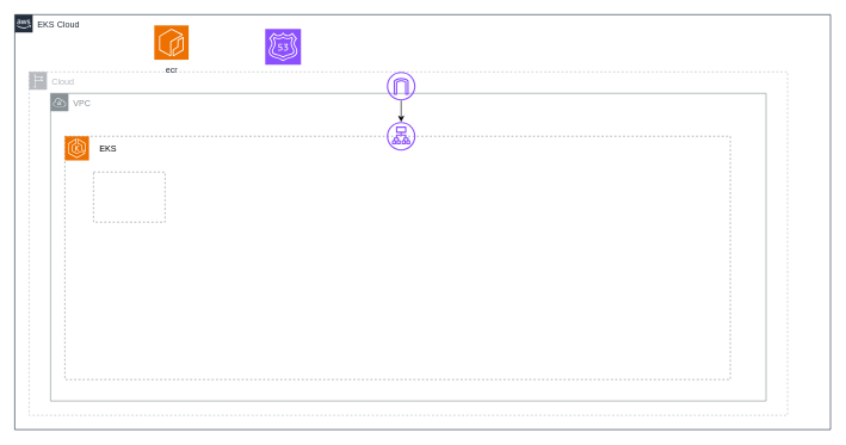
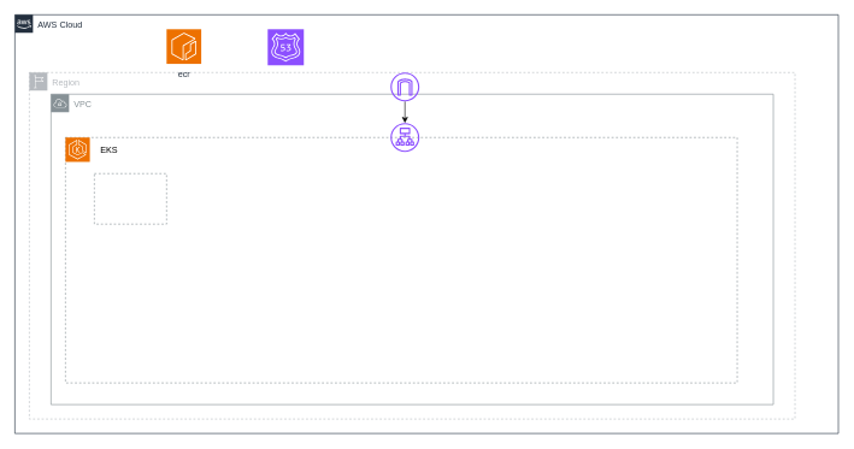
  <mxCell id="0" />
  <mxCell id="1" parent="0" />
- <mxCell id="2" value="EKS Cloud" style="points=[[0,0],[0.25,0],[0.5,0],[0.75,0],[1,0],[1,0.25],[1,0.5],[1,0.75],[1,1],[0.75,1],[0.5,1],[0.25,1],[0,1],[0,0.75],[0,0.5],[0,0.25]];outlineConnect=0;gradientColor=none;html=1;whiteSpace=wrap;fontSize=12;fontStyle=0;container=1;pointerEvents=0;collapsible=0;recursiveResize=0;shape=mxgraph.aws4.group;grIcon=mxgraph.aws4.group_aws_cloud_alt;strokeColor=#232F3E;fillColor=none;verticalAlign=top;align=left;spacingLeft=30;fontColor=#232F3E;dashed=0;" vertex="1" parent="1"><mxGeometry x="20" y="20" width="1140" height="580" as="geometry" /></mxCell>
- <mxCell id="3" value="Cloud" style="sketch=0;outlineConnect=0;gradientColor=none;html=1;whiteSpace=wrap;fontSize=12;fontStyle=0;shape=mxgraph.aws4.group;grIcon=mxgraph.aws4.group_region;strokeColor=#B6BABF;fillColor=none;verticalAlign=top;align=left;spacingLeft=30;fontColor=#B6BABF;dashed=1;" vertex="1" parent="2"><mxGeometry x="20" y="80" width="1060" height="480" as="geometry" /></mxCell>
+ <mxCell id="2" value="AWS Cloud" style="points=[[0,0],[0.25,0],[0.5,0],[0.75,0],[1,0],[1,0.25],[1,0.5],[1,0.75],[1,1],[0.75,1],[0.5,1],[0.25,1],[0,1],[0,0.75],[0,0.5],[0,0.25]];outlineConnect=0;gradientColor=none;html=1;whiteSpace=wrap;fontSize=12;fontStyle=0;container=1;pointerEvents=0;collapsible=0;recursiveResize=0;shape=mxgraph.aws4.group;grIcon=mxgraph.aws4.group_aws_cloud_alt;strokeColor=#232F3E;fillColor=none;verticalAlign=top;align=left;spacingLeft=30;fontColor=#232F3E;dashed=0;" vertex="1" parent="1"><mxGeometry x="20" y="20" width="1140" height="580" as="geometry" /></mxCell>
+ <mxCell id="3" value="Region" style="sketch=0;outlineConnect=0;gradientColor=none;html=1;whiteSpace=wrap;fontSize=12;fontStyle=0;shape=mxgraph.aws4.group;grIcon=mxgraph.aws4.group_region;strokeColor=#B6BABF;fillColor=none;verticalAlign=top;align=left;spacingLeft=30;fontColor=#B6BABF;dashed=1;" vertex="1" parent="2"><mxGeometry x="20" y="80" width="1060" height="480" as="geometry" /></mxCell>
  <mxCell id="4" value="VPC" style="sketch=0;outlineConnect=0;gradientColor=none;html=1;whiteSpace=wrap;fontSize=12;fontStyle=0;shape=mxgraph.aws4.group;grIcon=mxgraph.aws4.group_vpc;strokeColor=#879196;fillColor=none;verticalAlign=top;align=left;spacingLeft=30;fontColor=#879196;dashed=0;" vertex="1" parent="2"><mxGeometry x="50" y="110" width="1000" height="430" as="geometry" /></mxCell>
  <mxCell id="5" value="" style="group" vertex="1" connectable="0" parent="2"><mxGeometry x="70" y="170" width="930" height="340" as="geometry" /></mxCell>
  <mxCell id="6" value="" style="outlineConnect=0;gradientColor=none;html=1;whiteSpace=wrap;fontSize=12;fontStyle=0;strokeColor=#879196;fillColor=none;verticalAlign=top;align=center;fontColor=#879196;dashed=1;spacingTop=3;" vertex="1" parent="5"><mxGeometry width="930" height="340" as="geometry" /></mxCell>
  <mxCell id="7" value="" style="sketch=0;points=[[0,0,0],[0.25,0,0],[0.5,0,0],[0.75,0,0],[1,0,0],[0,1,0],[0.25,1,0],[0.5,1,0],[0.75,1,0],[1,1,0],[0,0.25,0],[0,0.5,0],[0,0.75,0],[1,0.25,0],[1,0.5,0],[1,0.75,0]];outlineConnect=0;fontColor=#232F3E;fillColor=#ED7100;strokeColor=#ffffff;dashed=0;verticalLabelPosition=bottom;verticalAlign=top;align=center;html=1;fontSize=12;fontStyle=0;aspect=fixed;shape=mxgraph.aws4.resourceIcon;resIcon=mxgraph.aws4.eks;" vertex="1" parent="5"><mxGeometry width="33.759" height="33.759" as="geometry" /></mxCell>
  <mxCell id="8" value="EKS" style="text;strokeColor=none;align=center;fillColor=none;html=1;verticalAlign=middle;whiteSpace=wrap;rounded=0;fontColor=default;" vertex="1" parent="5"><mxGeometry x="30.371" y="4.359" width="60.742" height="26.154" as="geometry" /></mxCell>
  <mxCell id="9" value="" style="shape=image;imageAspect=0;aspect=fixed;verticalLabelPosition=bottom;verticalAlign=top;image=https://www.opsmx.com/wp-content/uploads/2022/07/Argo-1-e1630327305635-1.png;" vertex="1" parent="5"><mxGeometry x="40" y="60" width="90.44" height="60" as="geometry" /></mxCell>
  <mxCell id="10" value="" style="outlineConnect=0;gradientColor=none;html=1;whiteSpace=wrap;fontSize=12;fontStyle=0;strokeColor=#879196;fillColor=none;verticalAlign=top;align=center;fontColor=#879196;dashed=1;spacingTop=3;" vertex="1" parent="5"><mxGeometry x="40" y="50" width="100" height="70" as="geometry" /></mxCell>
- <mxCell id="11" value="ecr" style="sketch=0;points=[[0,0,0],[0.25,0,0],[0.5,0,0],[0.75,0,0],[1,0,0],[0,1,0],[0.25,1,0],[0.5,1,0],[0.75,1,0],[1,1,0],[0,0.25,0],[0,0.5,0],[0,0.75,0],[1,0.25,0],[1,0.5,0],[1,0.75,0]];outlineConnect=0;fontColor=#232F3E;fillColor=#ED7100;strokeColor=#ffffff;dashed=0;verticalLabelPosition=bottom;verticalAlign=top;align=center;html=1;fontSize=12;fontStyle=0;aspect=fixed;shape=mxgraph.aws4.resourceIcon;resIcon=mxgraph.aws4.ecr;" vertex="1" parent="2"><mxGeometry x="195" y="15" width="48" height="48" as="geometry" /></mxCell>
+ <mxCell id="11" value="ecr" style="sketch=0;points=[[0,0,0],[0.25,0,0],[0.5,0,0],[0.75,0,0],[1,0,0],[0,1,0],[0.25,1,0],[0.5,1,0],[0.75,1,0],[1,1,0],[0,0.25,0],[0,0.5,0],[0,0.75,0],[1,0.25,0],[1,0.5,0],[1,0.75,0]];outlineConnect=0;fontColor=#232F3E;fillColor=#ED7100;strokeColor=#ffffff;dashed=0;verticalLabelPosition=bottom;verticalAlign=top;align=center;html=1;fontSize=12;fontStyle=0;aspect=fixed;shape=mxgraph.aws4.resourceIcon;resIcon=mxgraph.aws4.ecr;" vertex="1" parent="2"><mxGeometry x="210" y="20" width="48" height="48" as="geometry" /></mxCell>
  <mxCell id="12" style="edgeStyle=none;rounded=0;orthogonalLoop=1;jettySize=auto;html=1;" edge="1" parent="2" source="13" target="15"><mxGeometry relative="1" as="geometry" /></mxCell>
  <mxCell id="13" value="" style="sketch=0;outlineConnect=0;fontColor=#232F3E;gradientColor=none;fillColor=#8C4FFF;strokeColor=none;dashed=0;verticalLabelPosition=bottom;verticalAlign=top;align=center;html=1;fontSize=12;fontStyle=0;aspect=fixed;pointerEvents=1;shape=mxgraph.aws4.internet_gateway;" vertex="1" parent="2"><mxGeometry x="520" y="80" width="40" height="40" as="geometry" /></mxCell>
  <mxCell id="14" value="" style="sketch=0;points=[[0,0,0],[0.25,0,0],[0.5,0,0],[0.75,0,0],[1,0,0],[0,1,0],[0.25,1,0],[0.5,1,0],[0.75,1,0],[1,1,0],[0,0.25,0],[0,0.5,0],[0,0.75,0],[1,0.25,0],[1,0.5,0],[1,0.75,0]];outlineConnect=0;fontColor=#232F3E;fillColor=#8C4FFF;strokeColor=#ffffff;dashed=0;verticalLabelPosition=bottom;verticalAlign=top;align=center;html=1;fontSize=12;fontStyle=0;aspect=fixed;shape=mxgraph.aws4.resourceIcon;resIcon=mxgraph.aws4.route_53;" vertex="1" parent="2"><mxGeometry x="350" y="20" width="50" height="50" as="geometry" /></mxCell>
  <mxCell id="15" value="" style="sketch=0;outlineConnect=0;fontColor=#232F3E;gradientColor=none;fillColor=#8C4FFF;strokeColor=none;dashed=0;verticalLabelPosition=bottom;verticalAlign=top;align=center;html=1;fontSize=12;fontStyle=0;aspect=fixed;pointerEvents=1;shape=mxgraph.aws4.application_load_balancer;" vertex="1" parent="2"><mxGeometry x="520" y="150" width="40" height="40" as="geometry" /></mxCell>
